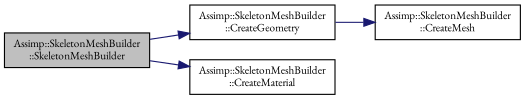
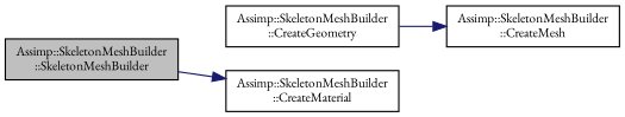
  digraph {
    fontname="EB Garamond"
    rankdir=LR
    node [color=black fillcolor=white fontname="EB Garamond" fontsize=10 shape=record style=filled]
    edge [color=midnightblue fontname="EB Garamond" fontsize=10 labelfontname=Helvetica labelfontsize=10 style=solid]
    n1 [fillcolor=grey75 fontcolor=black height=0.2 label="Assimp::SkeletonMeshBuilder\l::SkeletonMeshBuilder" width=0.4]
    n2 [height=0.2 label="Assimp::SkeletonMeshBuilder\l::CreateGeometry" width=0.4]
    n3 [height=0.2 label="Assimp::SkeletonMeshBuilder\l::CreateMaterial" width=0.4]
    n4 [height=0.2 label="Assimp::SkeletonMeshBuilder\l::CreateMesh" width=0.4]
-   n1 -> n2
    n1 -> n3
    n2 -> n4
  }
